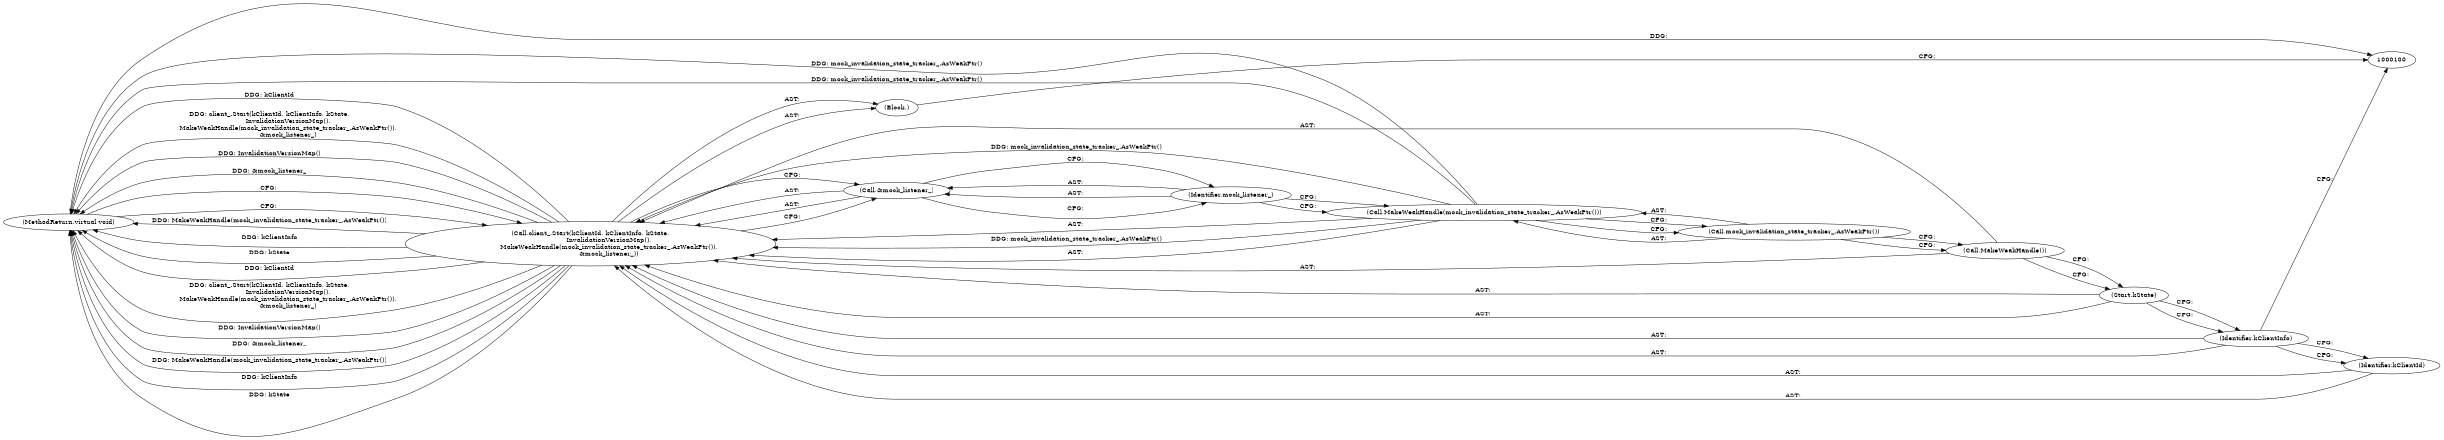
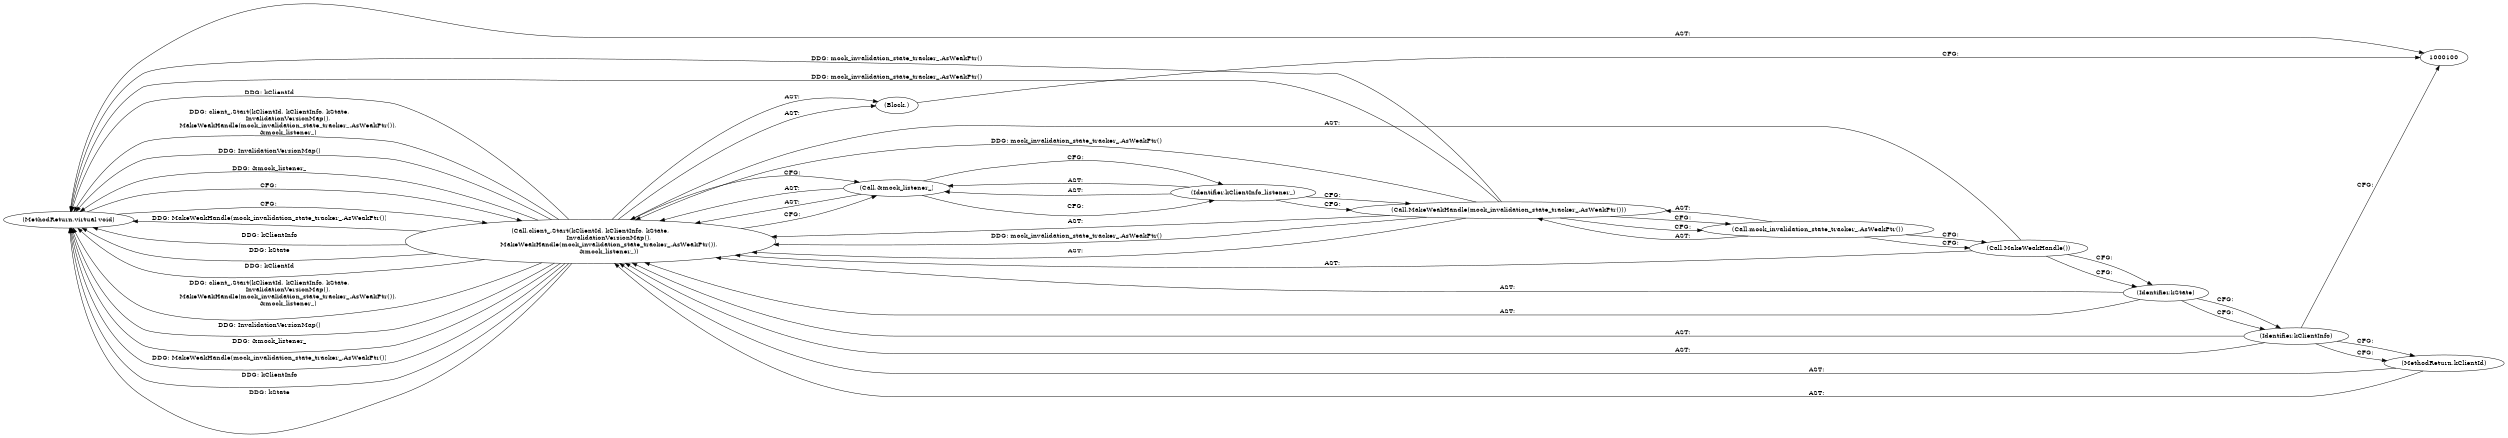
  digraph {
    rankdir=LR
    n1 [label="(Block,)"]
    1000100
    n3 [label="(MethodReturn,virtual void)"]
    n4 [label="(Call,client_.Start(kClientId, kClientInfo, kState,\n                  InvalidationVersionMap(),\n                  MakeWeakHandle(mock_invalidation_state_tracker_.AsWeakPtr()),\n                  &mock_listener_))"]
    n5 [label="(Call,&mock_listener_)"]
-   n6 [label="(Identifier,kClientId)"]
+   n6 [label="(MethodReturn,kClientId)"]
    n7 [label="(Identifier,kClientInfo)"]
-   n8 [label="(Identifier,mock_listener_)"]
-   n9 [label="(Start,kState)"]
+   n8 [label="(Identifier,kClientInfo_listener_)"]
+   n9 [label="(Identifier,kState)"]
    n10 [label="(Call,MakeWeakHandle())"]
    n11 [label="(Call,MakeWeakHandle(mock_invalidation_state_tracker_.AsWeakPtr()))"]
    n12 [label="(Call,mock_invalidation_state_tracker_.AsWeakPtr())"]
    n1 -> 1000100 [label="CFG: "]
-   n3 -> 1000100 [label="DDG: "]
+   n3 -> 1000100 [label="AST: "]
    n3 -> n4 [label="CFG: "]
    n3 -> n4 [label="CFG: "]
    n4 -> n1 [label="AST: "]
    n4 -> n1 [label="AST: "]
    n4 -> n3 [label="DDG: MakeWeakHandle(mock_invalidation_state_tracker_.AsWeakPtr())"]
    n4 -> n3 [label="DDG: kClientInfo"]
    n4 -> n3 [label="DDG: kState"]
    n4 -> n3 [label="DDG: kClientId"]
    n4 -> n3 [label="DDG: client_.Start(kClientId, kClientInfo, kState,\n                  InvalidationVersionMap(),\n                  MakeWeakHandle(mock_invalidation_state_tracker_.AsWeakPtr()),\n                  &mock_listener_)"]
    n4 -> n3 [label="DDG: InvalidationVersionMap()"]
    n4 -> n3 [label="DDG: &mock_listener_"]
    n4 -> n3 [label="DDG: MakeWeakHandle(mock_invalidation_state_tracker_.AsWeakPtr())"]
    n4 -> n3 [label="DDG: kClientInfo"]
    n4 -> n3 [label="DDG: kState"]
    n4 -> n3 [label="DDG: kClientId"]
    n4 -> n3 [label="DDG: client_.Start(kClientId, kClientInfo, kState,\n                  InvalidationVersionMap(),\n                  MakeWeakHandle(mock_invalidation_state_tracker_.AsWeakPtr()),\n                  &mock_listener_)"]
    n4 -> n3 [label="DDG: InvalidationVersionMap()"]
    n4 -> n3 [label="DDG: &mock_listener_"]
    n4 -> n5 [label="CFG: "]
    n4 -> n5 [label="CFG: "]
    n5 -> n4 [label="AST: "]
    n5 -> n4 [label="AST: "]
    n5 -> n8 [label="CFG: "]
    n5 -> n8 [label="CFG: "]
    n6 -> n4 [label="AST: "]
    n6 -> n4 [label="AST: "]
    n7 -> 1000100 [label="CFG: "]
    n7 -> n4 [label="AST: "]
    n7 -> n4 [label="AST: "]
    n7 -> n6 [label="CFG: "]
    n7 -> n6 [label="CFG: "]
    n8 -> n5 [label="AST: "]
    n8 -> n5 [label="AST: "]
    n8 -> n11 [label="CFG: "]
    n8 -> n11 [label="CFG: "]
    n9 -> n4 [label="AST: "]
    n9 -> n4 [label="AST: "]
    n9 -> n7 [label="CFG: "]
    n9 -> n7 [label="CFG: "]
    n10 -> n4 [label="AST: "]
    n10 -> n4 [label="AST: "]
    n10 -> n9 [label="CFG: "]
    n10 -> n9 [label="CFG: "]
    n11 -> n3 [label="DDG: mock_invalidation_state_tracker_.AsWeakPtr()"]
    n11 -> n3 [label="DDG: mock_invalidation_state_tracker_.AsWeakPtr()"]
    n11 -> n4 [label="AST: "]
    n11 -> n4 [label="DDG: mock_invalidation_state_tracker_.AsWeakPtr()"]
    n11 -> n4 [label="AST: "]
    n11 -> n4 [label="DDG: mock_invalidation_state_tracker_.AsWeakPtr()"]
    n11 -> n12 [label="CFG: "]
    n11 -> n12 [label="CFG: "]
    n12 -> n10 [label="CFG: "]
    n12 -> n10 [label="CFG: "]
    n12 -> n11 [label="AST: "]
    n12 -> n11 [label="AST: "]
  }
